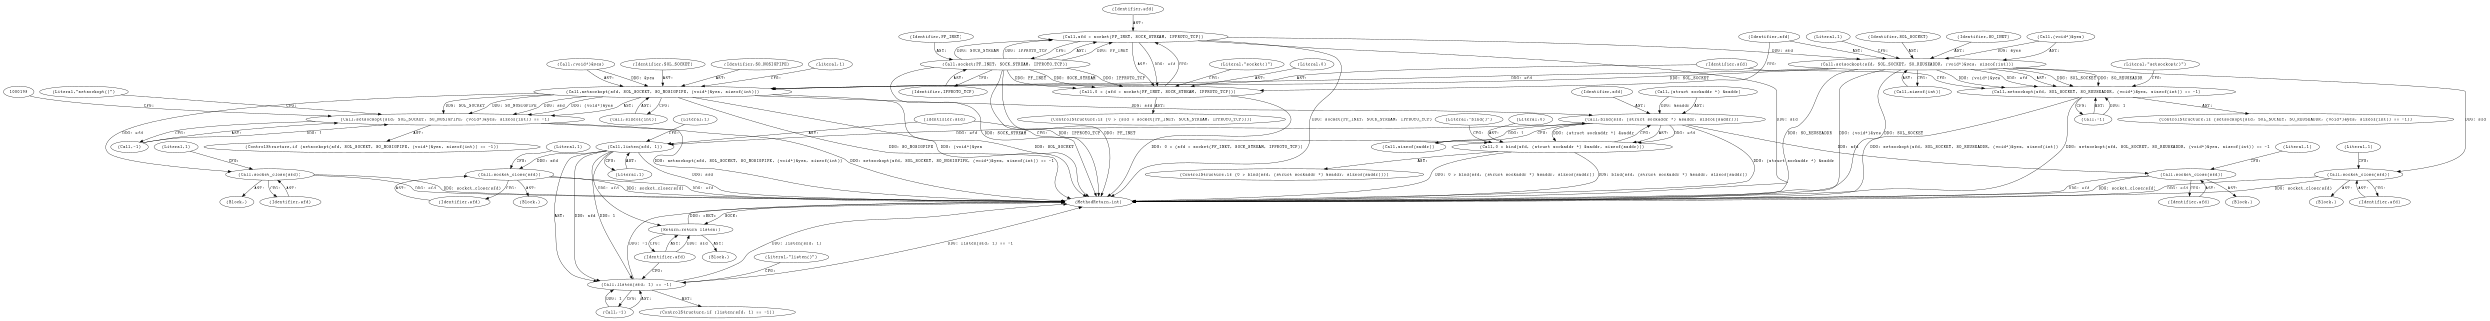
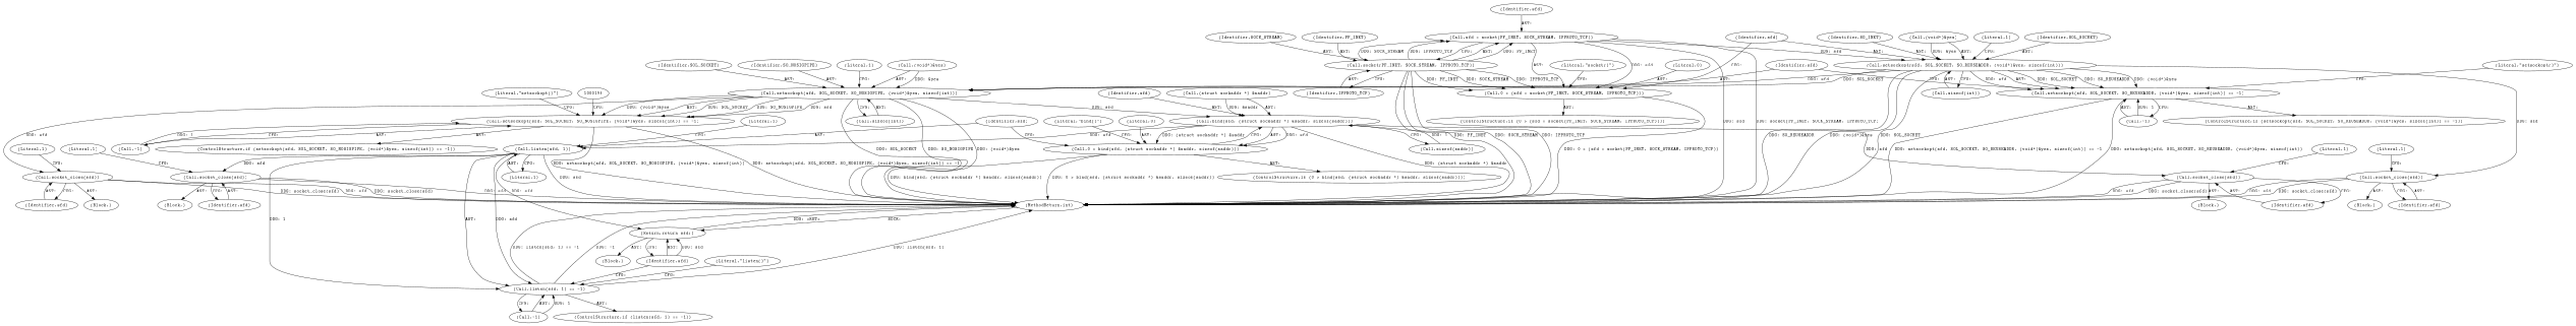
  digraph {
    fontname="Courier Prime"
    node [fontname="Courier Prime"]
    edge [fontname="Courier Prime"]
    n1 [label="(Call,sfd = socket(PF_INET, SOCK_STREAM, IPPROTO_TCP))"]
    n2 [label="(Call,socket(PF_INET, SOCK_STREAM, IPPROTO_TCP))"]
    n3 [label="(Call,0 > (sfd = socket(PF_INET, SOCK_STREAM, IPPROTO_TCP)))"]
    n4 [label="(Call,setsockopt(sfd, SOL_SOCKET, SO_REUSEADDR, (void*)&yes, sizeof(int)))"]
    n5 [label="(MethodReturn,int)"]
    n6 [label="(Identifier,IPPROTO_TCP)"]
    n7 [label="(ControlStructure,if (0 > (sfd = socket(PF_INET, SOCK_STREAM, IPPROTO_TCP))))"]
    n8 [label="(Call,setsockopt(sfd, SOL_SOCKET, SO_REUSEADDR, (void*)&yes, sizeof(int)) == -1)"]
    n9 [label="(Call,socket_close(sfd))"]
    n10 [label="(Call,setsockopt(sfd, SOL_SOCKET, SO_NOSIGPIPE, (void*)&yes, sizeof(int)))"]
    n11 [label="(Call,sizeof(int))"]
-   n12 [label="(Return,return listen;)"]
+   n12 [label="(Return,return sfd;)"]
    n13 [label="(Call,-1)"]
    n14 [label="(ControlStructure,if (setsockopt(sfd, SOL_SOCKET, SO_REUSEADDR, (void*)&yes, sizeof(int)) == -1))"]
    n15 [label="(Identifier,sfd)"]
    n16 [label="(Block,)"]
    n17 [label="(Call,setsockopt(sfd, SOL_SOCKET, SO_NOSIGPIPE, (void*)&yes, sizeof(int)) == -1)"]
    n18 [label="(Call,socket_close(sfd))"]
    n19 [label="(Call,bind(sfd, (struct sockaddr *) &saddr, sizeof(saddr)))"]
    n20 [label="(Call,sizeof(int))"]
    n21 [label="(ControlStructure,if (setsockopt(sfd, SOL_SOCKET, SO_NOSIGPIPE, (void*)&yes, sizeof(int)) == -1))"]
    n22 [label="(Call,-1)"]
    n23 [label="(Block,)"]
    n24 [label="(Identifier,sfd)"]
    n25 [label="(Call,0 > bind(sfd, (struct sockaddr *) &saddr, sizeof(saddr)))"]
    n26 [label="(Call,socket_close(sfd))"]
    n27 [label="(Call,listen(sfd, 1))"]
    n28 [label="(Call,sizeof(saddr))"]
    n29 [label="(ControlStructure,if (0 > bind(sfd, (struct sockaddr *) &saddr, sizeof(saddr))))"]
    n30 [label="(Identifier,sfd)"]
    n31 [label="(Block,)"]
    n32 [label="(Call,listen(sfd, 1) == -1)"]
    n33 [label="(Call,socket_close(sfd))"]
    n34 [label="(Literal,1)"]
    n35 [label="(Call,-1)"]
    n36 [label="(ControlStructure,if (listen(sfd, 1) == -1))"]
    n37 [label="(Identifier,sfd)"]
    n38 [label="(Block,)"]
    n39 [label="(Identifier,sfd)"]
    n40 [label="(Block,)"]
    n41 [label="(Identifier,sfd)"]
    n42 [label="(Literal,0)"]
    n43 [label="(Literal,1)"]
    n44 [label="(Identifier,sfd)"]
    n45 [label="(Identifier,sfd)"]
    n46 [label="(Call,(void*)&yes)"]
    n47 [label="(Literal,1)"]
    n48 [label="(Literal,\"listen()\")"]
    n49 [label="(Literal,1)"]
    n50 [label="(Identifier,sfd)"]
    n51 [label="(Identifier,SOL_SOCKET)"]
    n52 [label="(Identifier,SO_INET)"]
    n53 [label="(Identifier,sfd)"]
    n54 [label="(Literal,\"bind()\")"]
+   n55 [label="(Identifier,SOCK_STREAM)"]
    n56 [label="(Identifier,SO_NOSIGPIPE)"]
    n57 [label="(Call,(struct sockaddr *) &saddr)"]
    n58 [label="(Call,(void*)&yes)"]
    n59 [label="(Literal,1)"]
    n60 [label="(Literal,\"setsockopt()\")"]
    n61 [label="(Literal,1)"]
    n62 [label="(Literal,1)"]
    n63 [label="(Literal,\"socket()\")"]
    n64 [label="(Identifier,SOL_SOCKET)"]
    n65 [label="(Literal,1)"]
    n66 [label="(Identifier,PF_INET)"]
    n67 [label="(Literal,0)"]
    n68 [label="(Literal,\"setsockopt()\")"]
    1000198
    n1 -> n2 [label="CFG: "]
    n1 -> n3 [label="AST: "]
    n1 -> n3 [label="DDG: sfd"]
    n1 -> n4 [label="DDG: sfd"]
    n1 -> n5 [label="DDG: socket(PF_INET, SOCK_STREAM, IPPROTO_TCP)"]
    n1 -> n5 [label="DDG: sfd"]
    n2 -> n1 [label="AST: "]
    n2 -> n1 [label="DDG: PF_INET"]
    n2 -> n1 [label="DDG: SOCK_STREAM"]
    n2 -> n1 [label="DDG: IPPROTO_TCP"]
    n2 -> n3 [label="DDG: PF_INET"]
    n2 -> n3 [label="DDG: SOCK_STREAM"]
    n2 -> n3 [label="DDG: IPPROTO_TCP"]
    n2 -> n5 [label="DDG: SOCK_STREAM"]
    n2 -> n5 [label="DDG: IPPROTO_TCP"]
    n2 -> n5 [label="DDG: PF_INET"]
    n2 -> n6 [label="CFG: "]
-   n3 -> n1 [label="CFG: "]
    n3 -> n5 [label="DDG: 0 > (sfd = socket(PF_INET, SOCK_STREAM, IPPROTO_TCP))"]
    n3 -> n7 [label="AST: "]
    n4 -> n5 [label="DDG: SO_REUSEADDR"]
    n4 -> n5 [label="DDG: (void*)&yes"]
    n4 -> n5 [label="DDG: SOL_SOCKET"]
    n4 -> n8 [label="AST: "]
    n4 -> n8 [label="DDG: SOL_SOCKET"]
    n4 -> n8 [label="DDG: SO_REUSEADDR"]
    n4 -> n8 [label="DDG: (void*)&yes"]
    n4 -> n8 [label="DDG: sfd"]
    n4 -> n9 [label="DDG: sfd"]
    n4 -> n10 [label="DDG: sfd"]
    n4 -> n10 [label="DDG: SOL_SOCKET"]
    n4 -> n11 [label="CFG: "]
    n5 -> n12 [label="SOCK: "]
    n6 -> n2 [label="AST: "]
    n8 -> n5 [label="DDG: setsockopt(sfd, SOL_SOCKET, SO_REUSEADDR, (void*)&yes, sizeof(int))"]
    n8 -> n5 [label="DDG: setsockopt(sfd, SOL_SOCKET, SO_REUSEADDR, (void*)&yes, sizeof(int)) == -1"]
    n8 -> n13 [label="CFG: "]
    n8 -> n14 [label="AST: "]
    n9 -> n5 [label="DDG: socket_close(sfd)"]
    n9 -> n5 [label="DDG: sfd"]
    n9 -> n15 [label="CFG: "]
    n9 -> n16 [label="AST: "]
    n10 -> n5 [label="DDG: SOL_SOCKET"]
    n10 -> n5 [label="DDG: SO_NOSIGPIPE"]
    n10 -> n5 [label="DDG: (void*)&yes"]
    n10 -> n17 [label="AST: "]
    n10 -> n17 [label="DDG: SOL_SOCKET"]
    n10 -> n17 [label="DDG: SO_NOSIGPIPE"]
    n10 -> n17 [label="DDG: sfd"]
    n10 -> n17 [label="DDG: (void*)&yes"]
    n10 -> n18 [label="DDG: sfd"]
    n10 -> n19 [label="DDG: sfd"]
    n10 -> n20 [label="CFG: "]
    n11 -> n4 [label="AST: "]
    n12 -> n5 [label="DDG: <RET>"]
    n12 -> n39 [label="CFG: "]
    n12 -> n40 [label="AST: "]
    n13 -> n8 [label="AST: "]
    n13 -> n8 [label="DDG: 1"]
    n15 -> n9 [label="AST: "]
    n17 -> n5 [label="DDG: setsockopt(sfd, SOL_SOCKET, SO_NOSIGPIPE, (void*)&yes, sizeof(int))"]
    n17 -> n5 [label="DDG: setsockopt(sfd, SOL_SOCKET, SO_NOSIGPIPE, (void*)&yes, sizeof(int)) == -1"]
    n17 -> n21 [label="AST: "]
    n17 -> n22 [label="CFG: "]
    n18 -> n5 [label="DDG: socket_close(sfd)"]
    n18 -> n5 [label="DDG: sfd"]
    n18 -> n23 [label="AST: "]
    n18 -> n24 [label="CFG: "]
    n19 -> n5 [label="DDG: (struct sockaddr *) &saddr"]
    n19 -> n25 [label="AST: "]
    n19 -> n25 [label="DDG: sfd"]
    n19 -> n25 [label="DDG: (struct sockaddr *) &saddr"]
    n19 -> n26 [label="DDG: sfd"]
    n19 -> n27 [label="DDG: sfd"]
    n19 -> n28 [label="CFG: "]
    n20 -> n10 [label="AST: "]
    n22 -> n17 [label="AST: "]
    n22 -> n17 [label="DDG: 1"]
    n24 -> n18 [label="AST: "]
    n25 -> n5 [label="DDG: bind(sfd, (struct sockaddr *) &saddr, sizeof(saddr))"]
    n25 -> n5 [label="DDG: 0 > bind(sfd, (struct sockaddr *) &saddr, sizeof(saddr))"]
    n25 -> n19 [label="CFG: "]
    n25 -> n29 [label="AST: "]
    n26 -> n5 [label="DDG: socket_close(sfd)"]
    n26 -> n5 [label="DDG: sfd"]
    n26 -> n30 [label="CFG: "]
    n26 -> n31 [label="AST: "]
    n27 -> n5 [label="DDG: sfd"]
    n27 -> n12 [label="DDG: sfd"]
    n27 -> n32 [label="AST: "]
    n27 -> n32 [label="DDG: sfd"]
    n27 -> n32 [label="DDG: 1"]
    n27 -> n33 [label="DDG: sfd"]
    n27 -> n34 [label="CFG: "]
    n28 -> n19 [label="DDG: 1"]
    n30 -> n26 [label="AST: "]
    n32 -> n5 [label="DDG: listen(sfd, 1)"]
    n32 -> n5 [label="DDG: listen(sfd, 1) == -1"]
    n32 -> n5 [label="DDG: -1"]
    n32 -> n35 [label="CFG: "]
    n32 -> n36 [label="AST: "]
    n33 -> n5 [label="DDG: sfd"]
    n33 -> n5 [label="DDG: socket_close(sfd)"]
    n33 -> n37 [label="CFG: "]
    n33 -> n38 [label="AST: "]
    n34 -> n27 [label="AST: "]
    n35 -> n32 [label="AST: "]
    n35 -> n32 [label="DDG: 1"]
    n37 -> n33 [label="AST: "]
    n39 -> n12 [label="AST: "]
    n39 -> n12 [label="DDG: sfd"]
    n39 -> n32 [label="CFG: "]
    n41 -> n19 [label="AST: "]
    n42 -> n25 [label="AST: "]
    n43 -> n4 [label="CFG: "]
    n44 -> n3 [label="CFG: "]
    n44 -> n4 [label="AST: "]
    n45 -> n1 [label="AST: "]
    n46 -> n10 [label="AST: "]
    n46 -> n10 [label="DDG: &yes"]
    n47 -> n18 [label="CFG: "]
    n48 -> n32 [label="CFG: "]
    n49 -> n9 [label="CFG: "]
    n50 -> n25 [label="CFG: "]
    n50 -> n27 [label="AST: "]
    n51 -> n4 [label="AST: "]
    n52 -> n4 [label="AST: "]
    n53 -> n8 [label="CFG: "]
    n53 -> n10 [label="AST: "]
    n54 -> n25 [label="CFG: "]
+   n55 -> n2 [label="AST: "]
    n56 -> n10 [label="AST: "]
    n57 -> n19 [label="AST: "]
    n57 -> n19 [label="DDG: &saddr"]
    n58 -> n4 [label="AST: "]
    n58 -> n4 [label="DDG: &yes"]
    n59 -> n27 [label="CFG: "]
    n60 -> n17 [label="CFG: "]
    n61 -> n26 [label="CFG: "]
    n62 -> n10 [label="CFG: "]
    n63 -> n3 [label="CFG: "]
    n64 -> n10 [label="AST: "]
    n65 -> n33 [label="CFG: "]
    n66 -> n2 [label="AST: "]
    n67 -> n3 [label="AST: "]
    n68 -> n8 [label="CFG: "]
    1000198 -> n17 [label="CFG: "]
  }
